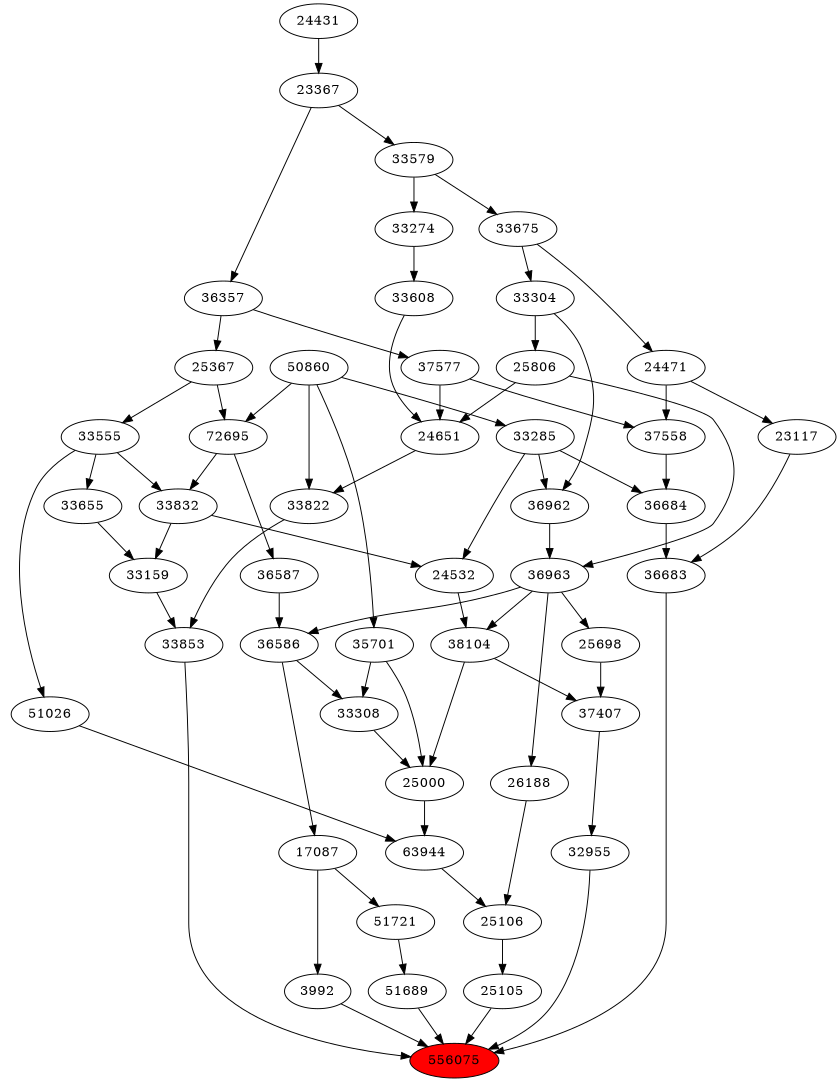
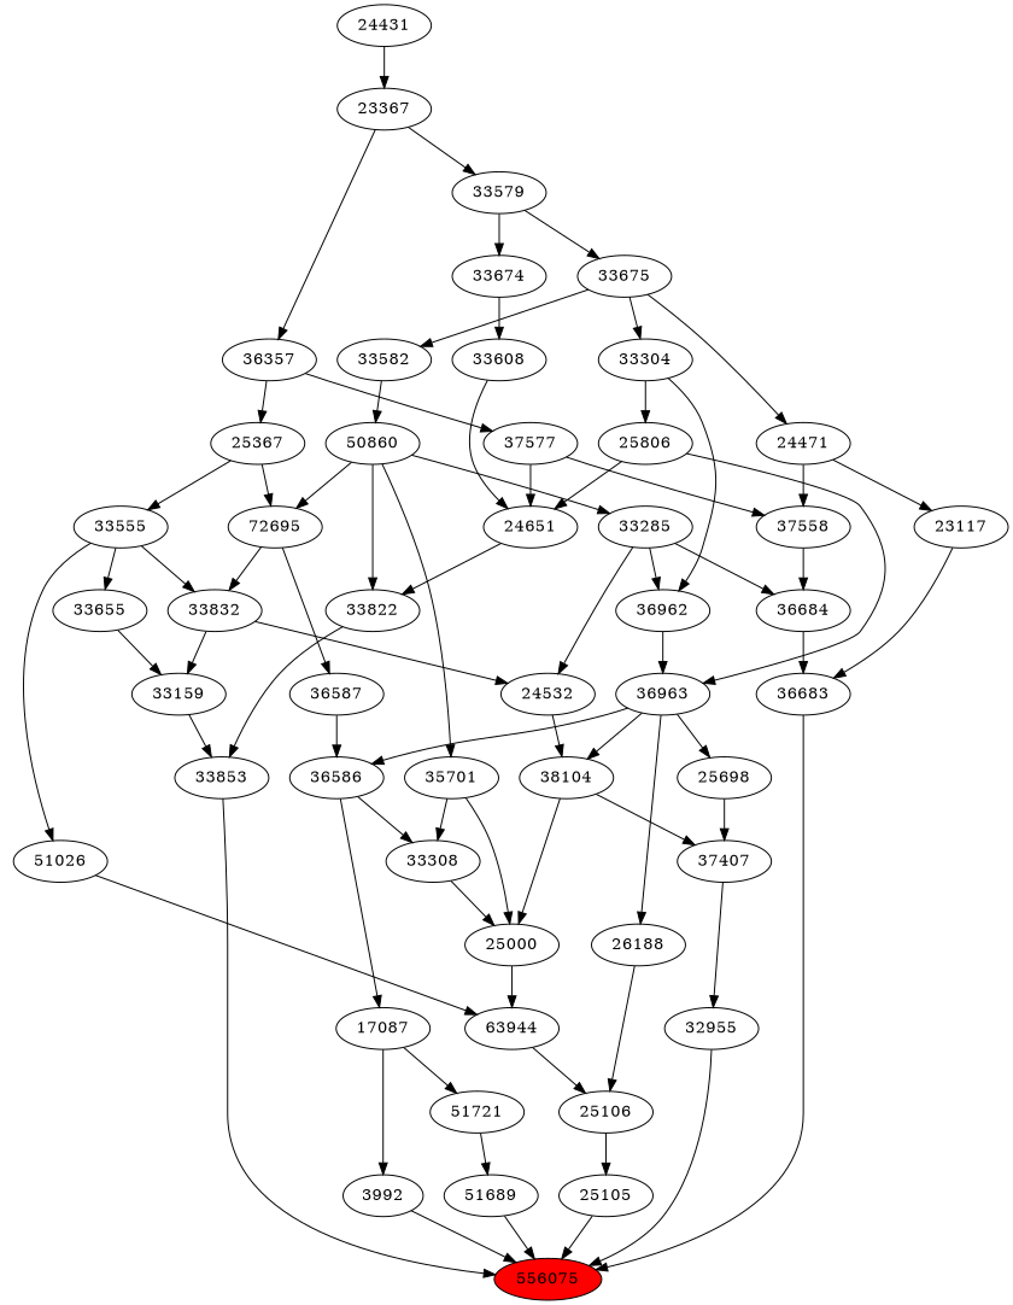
  strict digraph {
    n1 [fillcolor=red label=556075 style=filled]
    n2 [label=25105]
    n3 [label=32955]
    n4 [label=36683]
    n5 [label=51689]
    n6 [label=3992]
    n7 [label=33853]
    n8 [label=25106]
    n9 [label=37407]
    n10 [label=36684]
    n11 [label=23117]
    n12 [label=51721]
    n13 [label=17087]
    n14 [label=33159]
    n15 [label=33822]
    n16 [label=26188]
    n17 [label=63944]
    n18 [label=25698]
    n19 [label=38104]
    n20 [label=25000]
    n21 [label=33285]
    n22 [label=24532]
    n23 [label=36962]
    n24 [label=36963]
    n25 [label=37558]
    n26 [label=24471]
    n27 [label=36586]
    n28 [label=33308]
    n29 [label=33655]
    n30 [label=33832]
    n31 [label=24651]
    n32 [label=50860]
    n33 [label=72695]
    n34 [label=35701]
    n35 [label=36587]
    n36 [label=51026]
    n37 [label=37577]
    n38 [label=33675]
+   n39 [label=33582]
    n40 [label=33304]
    n41 [label=25806]
    n42 [label=33555]
    n43 [label=33608]
    n44 [label=36357]
    n45 [label=25367]
    n46 [label=33579]
-   n47 [label=33274]
+   n47 [label=33674]
    n48 [label=23367]
    n49 [label=24431]
    n2 -> n1
    n3 -> n1
    n4 -> n1
    n5 -> n1
    n6 -> n1
    n7 -> n1
    n8 -> n2
    n9 -> n3
    n10 -> n4
    n11 -> n4
    n12 -> n5
    n13 -> n6
    n13 -> n12
    n14 -> n7
    n15 -> n7
    n16 -> n8
    n17 -> n8
    n18 -> n9
    n19 -> n9
    n19 -> n20
    n20 -> n17
    n21 -> n10
    n21 -> n22
    n21 -> n23
    n22 -> n19
    n23 -> n24
    n24 -> n16
    n24 -> n18
    n24 -> n19
    n24 -> n27
    n25 -> n10
    n26 -> n11
    n26 -> n25
    n27 -> n13
    n27 -> n28
    n28 -> n20
    n29 -> n14
    n30 -> n14
    n30 -> n22
    n31 -> n15
    n32 -> n15
    n32 -> n21
    n32 -> n33
    n32 -> n34
    n33 -> n30
    n33 -> n35
    n34 -> n20
    n34 -> n28
    n35 -> n27
    n36 -> n17
    n37 -> n25
    n37 -> n31
    n38 -> n26
+   n38 -> n39
    n38 -> n40
+   n39 -> n32
    n40 -> n23
    n40 -> n41
    n41 -> n24
    n41 -> n31
    n42 -> n29
    n42 -> n30
    n42 -> n36
    n43 -> n31
    n44 -> n37
    n44 -> n45
    n45 -> n33
    n45 -> n42
    n46 -> n38
    n46 -> n47
    n47 -> n43
    n48 -> n44
    n48 -> n46
    n49 -> n48
  }
